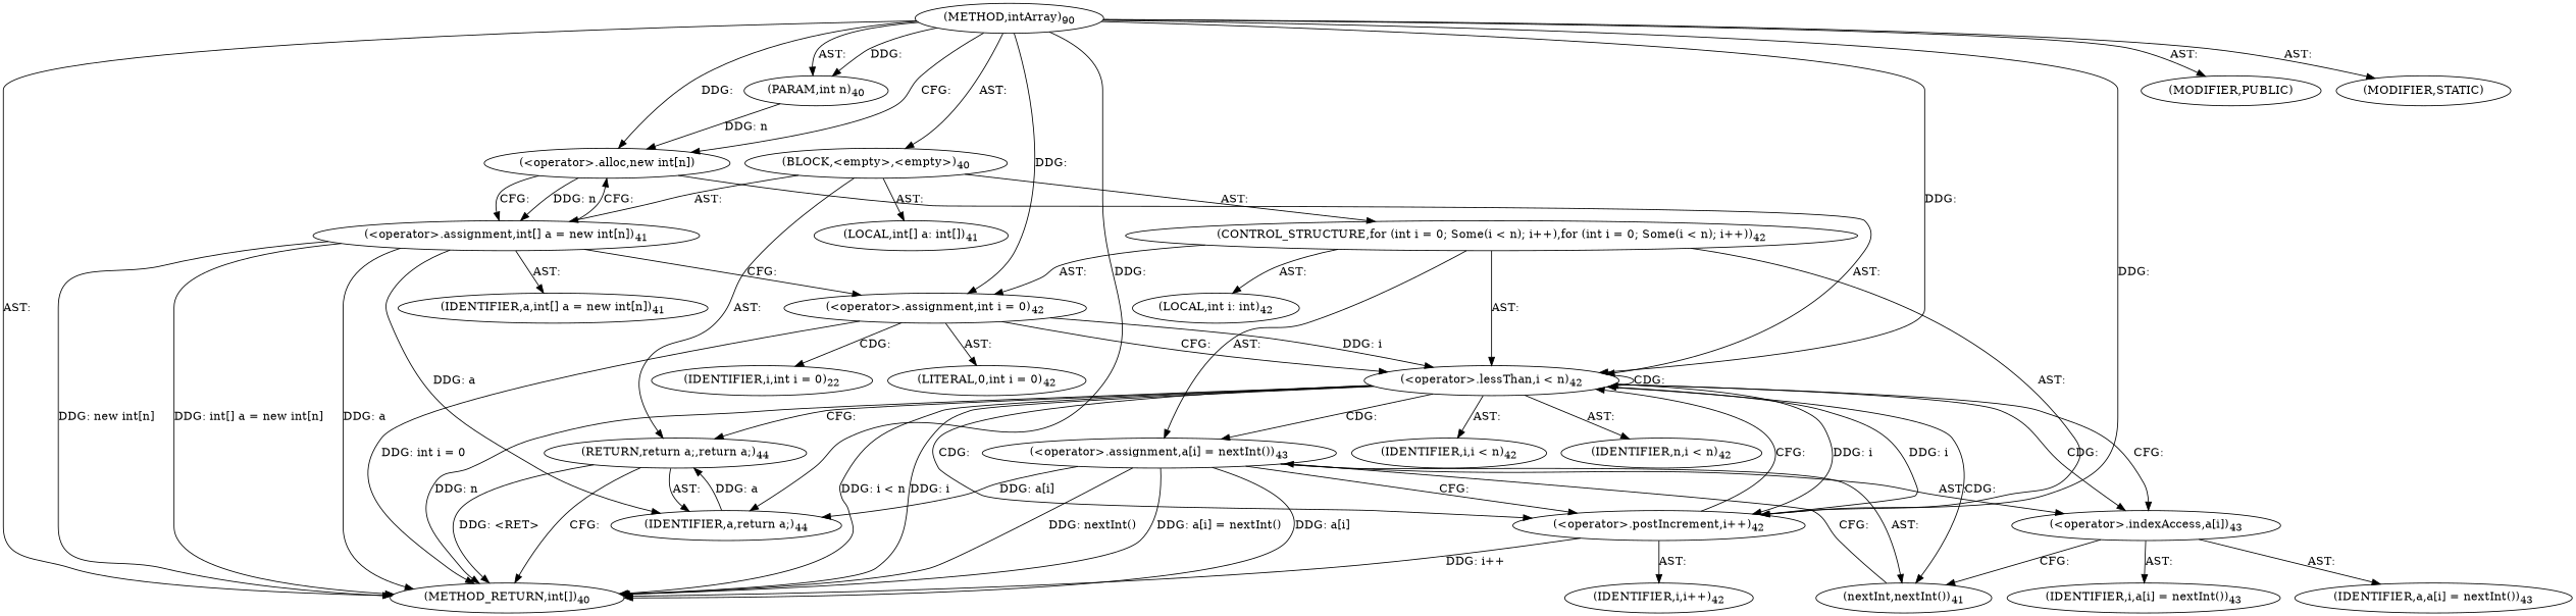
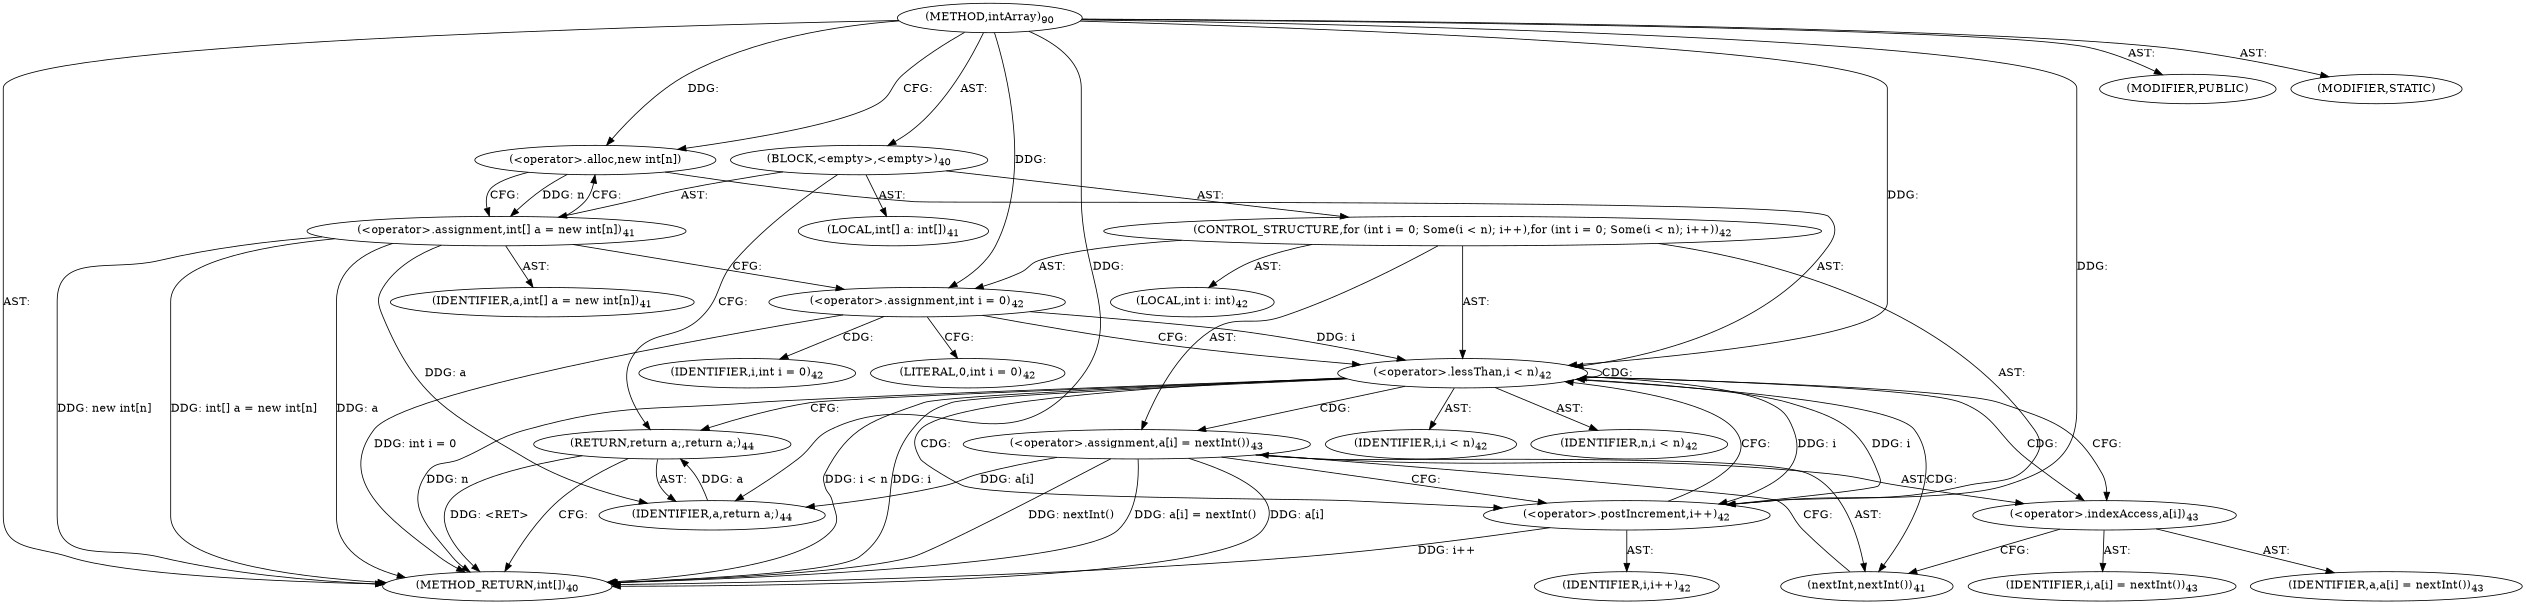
  digraph {
    fontname="DejaVu Serif"
    node [fontname="DejaVu Serif"]
    edge [fontname="DejaVu Serif"]
    n1 [label=<(METHOD,intArray)<SUB>90</SUB>>]
-   n2 [label=<(PARAM,int n)<SUB>40</SUB>>]
    n3 [label=<(BLOCK,&lt;empty&gt;,&lt;empty&gt;)<SUB>40</SUB>>]
    n4 [label=<(&lt;operator&gt;.alloc,new int[n])>]
    n5 [label=<(&lt;operator&gt;.assignment,int i = 0)<SUB>42</SUB>>]
    n6 [label=<(&lt;operator&gt;.lessThan,i &lt; n)<SUB>42</SUB>>]
    n7 [label=<(&lt;operator&gt;.postIncrement,i++)<SUB>42</SUB>>]
    n8 [label=<(IDENTIFIER,a,return a;)<SUB>44</SUB>>]
    n9 [label=<(MODIFIER,PUBLIC)>]
    n10 [label=<(MODIFIER,STATIC)>]
    n11 [label=<(METHOD_RETURN,int[])<SUB>40</SUB>>]
    n12 [label=<(LOCAL,int[] a: int[])<SUB>41</SUB>>]
    n13 [label=<(&lt;operator&gt;.assignment,int[] a = new int[n])<SUB>41</SUB>>]
    n14 [label=<(CONTROL_STRUCTURE,for (int i = 0; Some(i &lt; n); i++),for (int i = 0; Some(i &lt; n); i++))<SUB>42</SUB>>]
    n15 [label=<(RETURN,return a;,return a;)<SUB>44</SUB>>]
-   n16 [label=<(IDENTIFIER,i,int i = 0)<SUB>22</SUB>>]
+   n16 [label=<(IDENTIFIER,i,int i = 0)<SUB>42</SUB>>]
    n17 [label=<(LITERAL,0,int i = 0)<SUB>42</SUB>>]
    n18 [label=<(&lt;operator&gt;.assignment,a[i] = nextInt())<SUB>43</SUB>>]
    n19 [label=<(IDENTIFIER,i,i &lt; n)<SUB>42</SUB>>]
    n20 [label=<(IDENTIFIER,n,i &lt; n)<SUB>42</SUB>>]
    n21 [label=<(&lt;operator&gt;.indexAccess,a[i])<SUB>43</SUB>>]
    n22 [label=<(nextInt,nextInt())<SUB>41</SUB>>]
    n23 [label=<(IDENTIFIER,i,i++)<SUB>42</SUB>>]
    n24 [label=<(IDENTIFIER,a,int[] a = new int[n])<SUB>41</SUB>>]
    n25 [label=<(LOCAL,int i: int)<SUB>42</SUB>>]
    n26 [label=<(IDENTIFIER,a,a[i] = nextInt())<SUB>43</SUB>>]
    n27 [label=<(IDENTIFIER,i,a[i] = nextInt())<SUB>43</SUB>>]
-   n1 -> n2 [label="AST: "]
-   n1 -> n2 [label="DDG: "]
    n1 -> n3 [label="AST: "]
    n1 -> n4 [label="CFG: "]
    n1 -> n4 [label="DDG: "]
    n1 -> n5 [label="DDG: "]
    n1 -> n6 [label="DDG: "]
    n1 -> n7 [label="DDG: "]
    n1 -> n8 [label="DDG: "]
    n1 -> n9 [label="AST: "]
    n1 -> n10 [label="AST: "]
    n1 -> n11 [label="AST: "]
-   n2 -> n4 [label="DDG: n"]
    n3 -> n12 [label="AST: "]
    n3 -> n13 [label="AST: "]
    n3 -> n14 [label="AST: "]
-   n3 -> n15 [label="AST: "]
+   n3 -> n15 [label="CFG: "]
    n4 -> n6 [label="AST: "]
    n4 -> n13 [label="CFG: "]
    n4 -> n13 [label="DDG: n"]
    n5 -> n6 [label="CFG: "]
    n5 -> n6 [label="DDG: i"]
    n5 -> n11 [label="DDG: int i = 0"]
    n5 -> n16 [label="CDG: "]
-   n5 -> n17 [label="AST: "]
+   n5 -> n17 [label="CFG: "]
    n6 -> n6 [label="CDG: "]
    n6 -> n7 [label="DDG: i"]
    n6 -> n7 [label="CDG: "]
    n6 -> n11 [label="DDG: i"]
    n6 -> n11 [label="DDG: n"]
    n6 -> n11 [label="DDG: i &lt; n"]
    n6 -> n15 [label="CFG: "]
    n6 -> n18 [label="CDG: "]
    n6 -> n19 [label="AST: "]
    n6 -> n20 [label="AST: "]
    n6 -> n21 [label="CFG: "]
    n6 -> n21 [label="CDG: "]
    n6 -> n22 [label="CDG: "]
    n7 -> n6 [label="CFG: "]
    n7 -> n6 [label="DDG: i"]
    n7 -> n11 [label="DDG: i++"]
    n7 -> n23 [label="AST: "]
    n8 -> n15 [label="DDG: a"]
    n13 -> n4 [label="CFG: "]
    n13 -> n5 [label="CFG: "]
    n13 -> n8 [label="DDG: a"]
    n13 -> n11 [label="DDG: a"]
    n13 -> n11 [label="DDG: new int[n]"]
    n13 -> n11 [label="DDG: int[] a = new int[n]"]
    n13 -> n24 [label="AST: "]
    n14 -> n5 [label="AST: "]
    n14 -> n6 [label="AST: "]
    n14 -> n7 [label="AST: "]
    n14 -> n18 [label="AST: "]
    n14 -> n25 [label="AST: "]
    n15 -> n8 [label="AST: "]
    n15 -> n11 [label="CFG: "]
    n15 -> n11 [label="DDG: &lt;RET&gt;"]
    n18 -> n7 [label="CFG: "]
    n18 -> n8 [label="DDG: a[i]"]
    n18 -> n11 [label="DDG: a[i]"]
    n18 -> n11 [label="DDG: nextInt()"]
    n18 -> n11 [label="DDG: a[i] = nextInt()"]
    n18 -> n21 [label="AST: "]
    n18 -> n22 [label="AST: "]
    n21 -> n22 [label="CFG: "]
    n21 -> n26 [label="AST: "]
    n21 -> n27 [label="AST: "]
    n22 -> n18 [label="CFG: "]
  }
